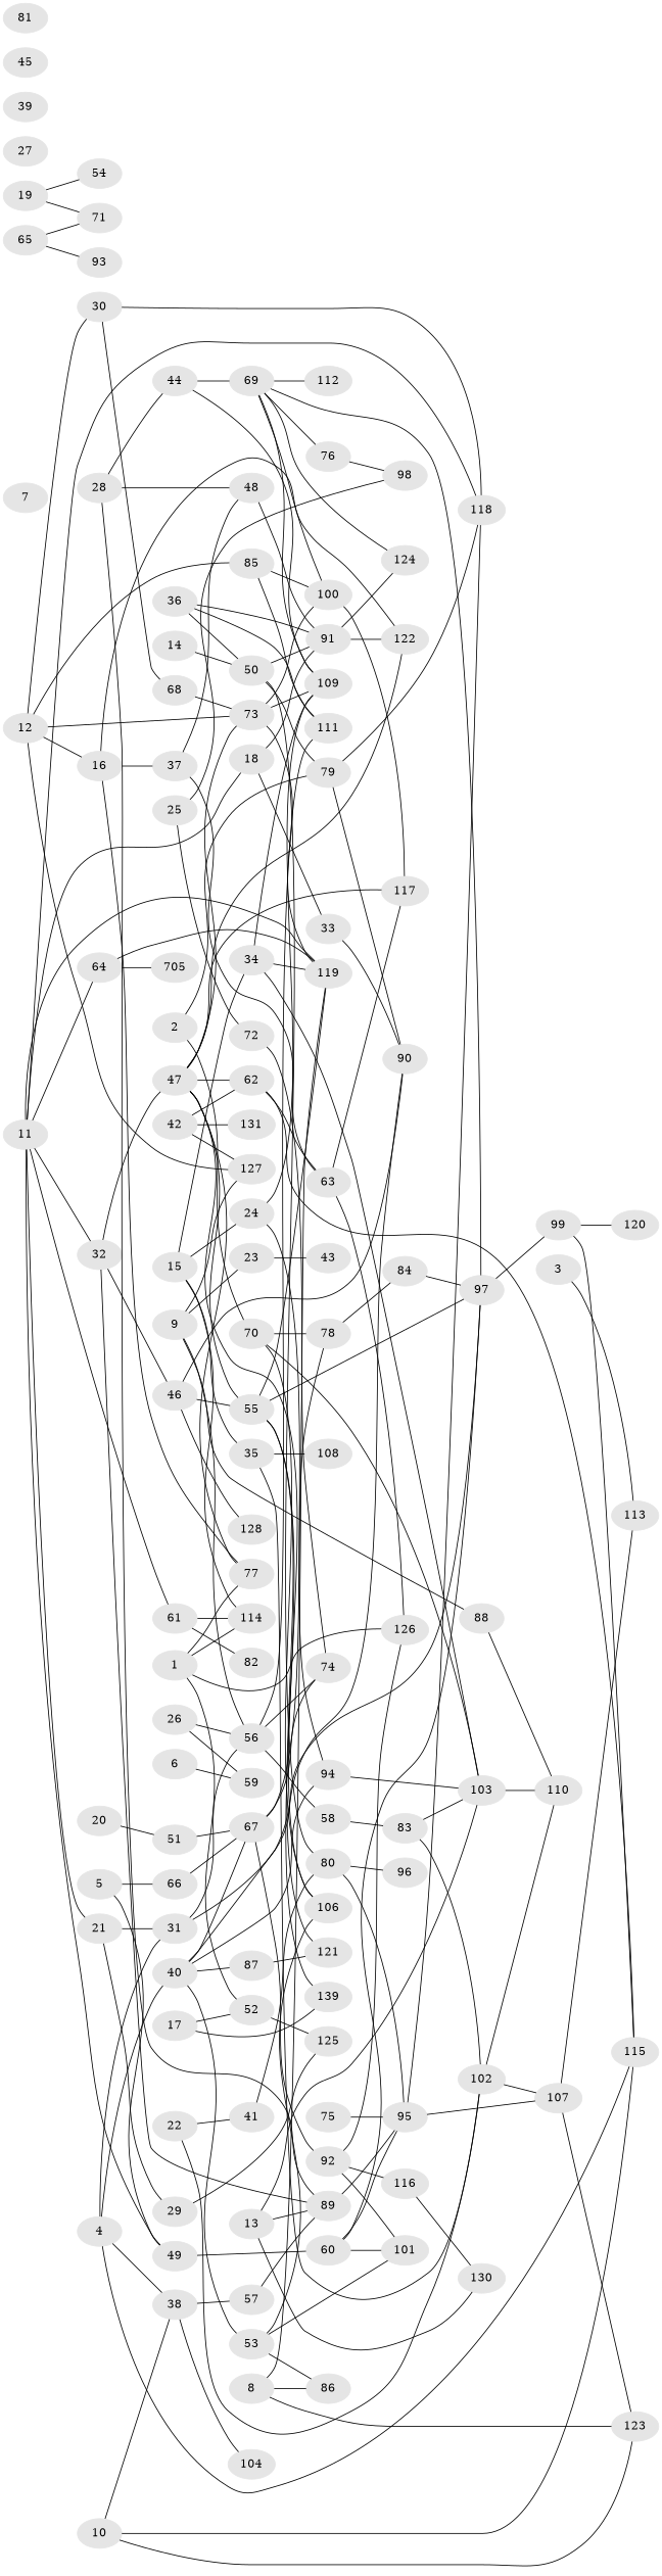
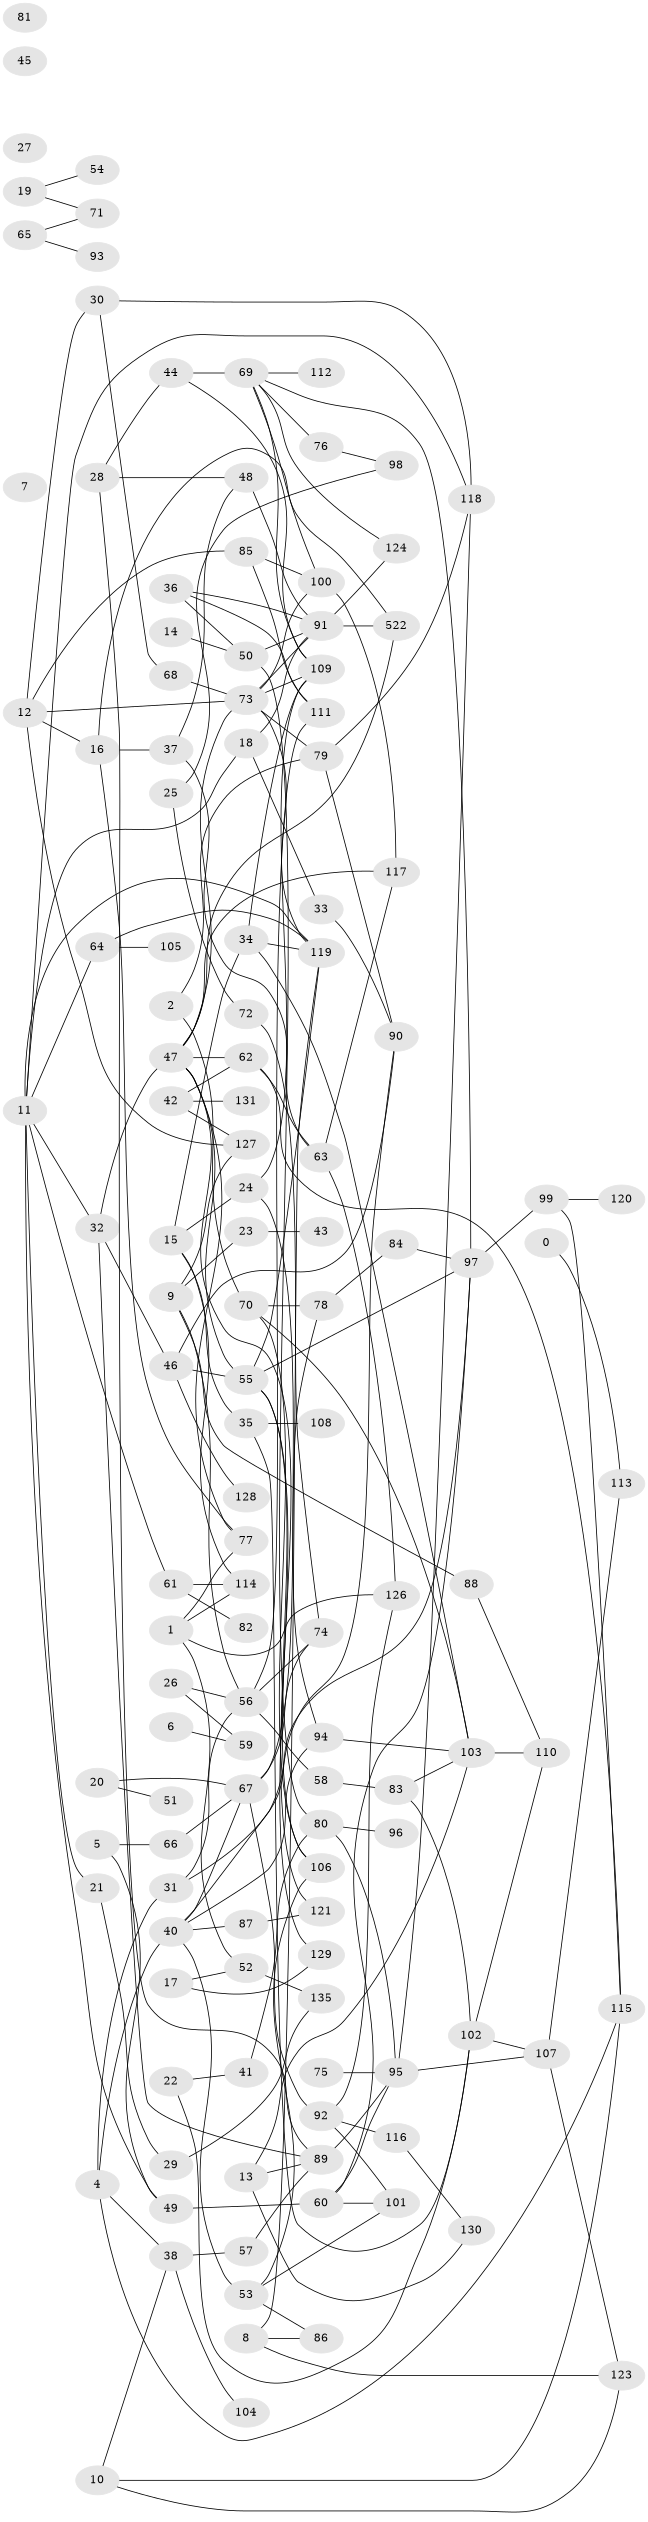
  graph {
    rankdir=LR
    node [color=gray90 style=filled]
    1
    52
    77
    114
    126
-   125
+   125 [label=135]
    2
    70
    79
    103
    106
    78
    118
    90
-   3
+   3 [label=0]
    113
    4
    31
    38
    40
    115
    56
    97
    57
    104
    94
    53
    67
    87
    5
    49
    66
    60
    6
    59
    7
    8
    86
    119
    123
    9
    23
    88
    127
    43
    111
    58
    74
    110
    10
    11
    18
    21
    32
    61
    64
    33
    91
    29
    89
    46
    47
    82
-   105 [label=705]
+   105
    12
    16
    30
    73
    85
    37
-   122
+   122 [label=522]
    68
    109
    100
    13
    130
    95
    14
    50
    80
    15
    24
    34
    35
    102
    108
    48
    63
    17
-   129 [label=139]
+   129
    124
    19
    54
    71
    20
    51
    22
    41
    107
    25
    72
    98
    26
    27
    28
    44
    69
    99
    55
    128
    62
    117
    36
-   39
    101
    92
    121
    96
    42
    131
    76
    112
    45
    83
    65
    93
    84
    116
    75
    81
    120
    1 -- 52
    1 -- 77
    1 -- 114
    1 -- 126
    52 -- 125
    2 -- 70
    2 -- 79
    70 -- 103
    70 -- 106
    70 -- 78
    79 -- 118
    79 -- 90
    103 -- 110
    78 -- 84
    3 -- 113
    4 -- 31
    4 -- 38
    4 -- 40
    4 -- 115
    31 -- 56
    31 -- 97
    38 -- 57
    38 -- 104
    40 -- 90
    40 -- 94
    40 -- 53
    40 -- 67
    40 -- 87
    56 -- 111
    56 -- 58
    56 -- 74
    97 -- 99
    57 -- 89
    94 -- 103
    53 -- 106
    53 -- 86
    53 -- 101
    67 -- 78
    67 -- 74
    67 -- 92
    87 -- 121
    5 -- 49
    5 -- 66
    49 -- 60
    66 -- 67
    60 -- 97
    60 -- 95
    60 -- 101
    6 -- 59
    8 -- 86
    8 -- 119
    8 -- 123
    9 -- 56
    9 -- 23
    9 -- 88
    9 -- 127
    23 -- 43
    88 -- 110
    58 -- 83
    10 -- 38
    10 -- 115
    10 -- 123
    11 -- 118
    11 -- 49
    11 -- 119
    11 -- 18
    11 -- 21
    11 -- 32
    11 -- 61
    11 -- 64
    18 -- 33
    18 -- 91
-   21 -- 31
    21 -- 29
    32 -- 89
    32 -- 46
    32 -- 47
    61 -- 114
    61 -- 82
    64 -- 119
    64 -- 105
    33 -- 90
    91 -- 122
    91 -- 124
    29 -- 125
    89 -- 95
    46 -- 90
    46 -- 55
    46 -- 128
    47 -- 77
    47 -- 106
    47 -- 73
    47 -- 122
    47 -- 55
    47 -- 62
    47 -- 117
    12 -- 127
    12 -- 16
    12 -- 30
    12 -- 73
    12 -- 85
    16 -- 77
    16 -- 37
    16 -- 122
    30 -- 118
    30 -- 68
-   50 -- 79
+   73 -- 79
    73 -- 119
+   73 -- 91
    73 -- 109
    73 -- 100
    85 -- 111
    85 -- 100
    37 -- 48
    37 -- 63
    68 -- 73
    100 -- 117
    13 -- 103
    13 -- 89
    13 -- 130
    95 -- 118
    95 -- 107
    14 -- 50
    50 -- 91
    50 -- 80
    80 -- 95
    80 -- 96
    15 -- 114
    15 -- 24
    15 -- 34
    15 -- 35
    24 -- 94
    24 -- 109
    34 -- 103
    34 -- 119
    34 -- 109
    35 -- 102
    35 -- 108
    102 -- 110
    102 -- 107
    48 -- 91
    63 -- 126
    63 -- 117
    17 -- 52
    17 -- 129
    19 -- 54
    19 -- 71
    20 -- 51
-   51 -- 67
+   20 -- 67
    22 -- 102
    22 -- 41
    41 -- 80
    107 -- 113
    107 -- 123
    25 -- 72
    25 -- 98
    72 -- 74
    26 -- 56
    26 -- 59
    28 -- 89
    28 -- 48
    28 -- 44
    44 -- 109
    44 -- 69
    69 -- 97
    69 -- 109
    69 -- 100
    69 -- 124
    69 -- 76
    69 -- 112
    99 -- 115
    99 -- 120
    55 -- 97
    55 -- 119
    55 -- 129
    55 -- 121
    62 -- 115
    62 -- 63
    36 -- 111
    36 -- 91
    36 -- 50
    92 -- 126
    92 -- 101
    92 -- 116
    42 -- 127
    42 -- 62
    42 -- 131
    76 -- 98
    83 -- 103
    83 -- 102
    65 -- 71
    65 -- 93
    84 -- 97
    116 -- 130
    75 -- 95
  }
